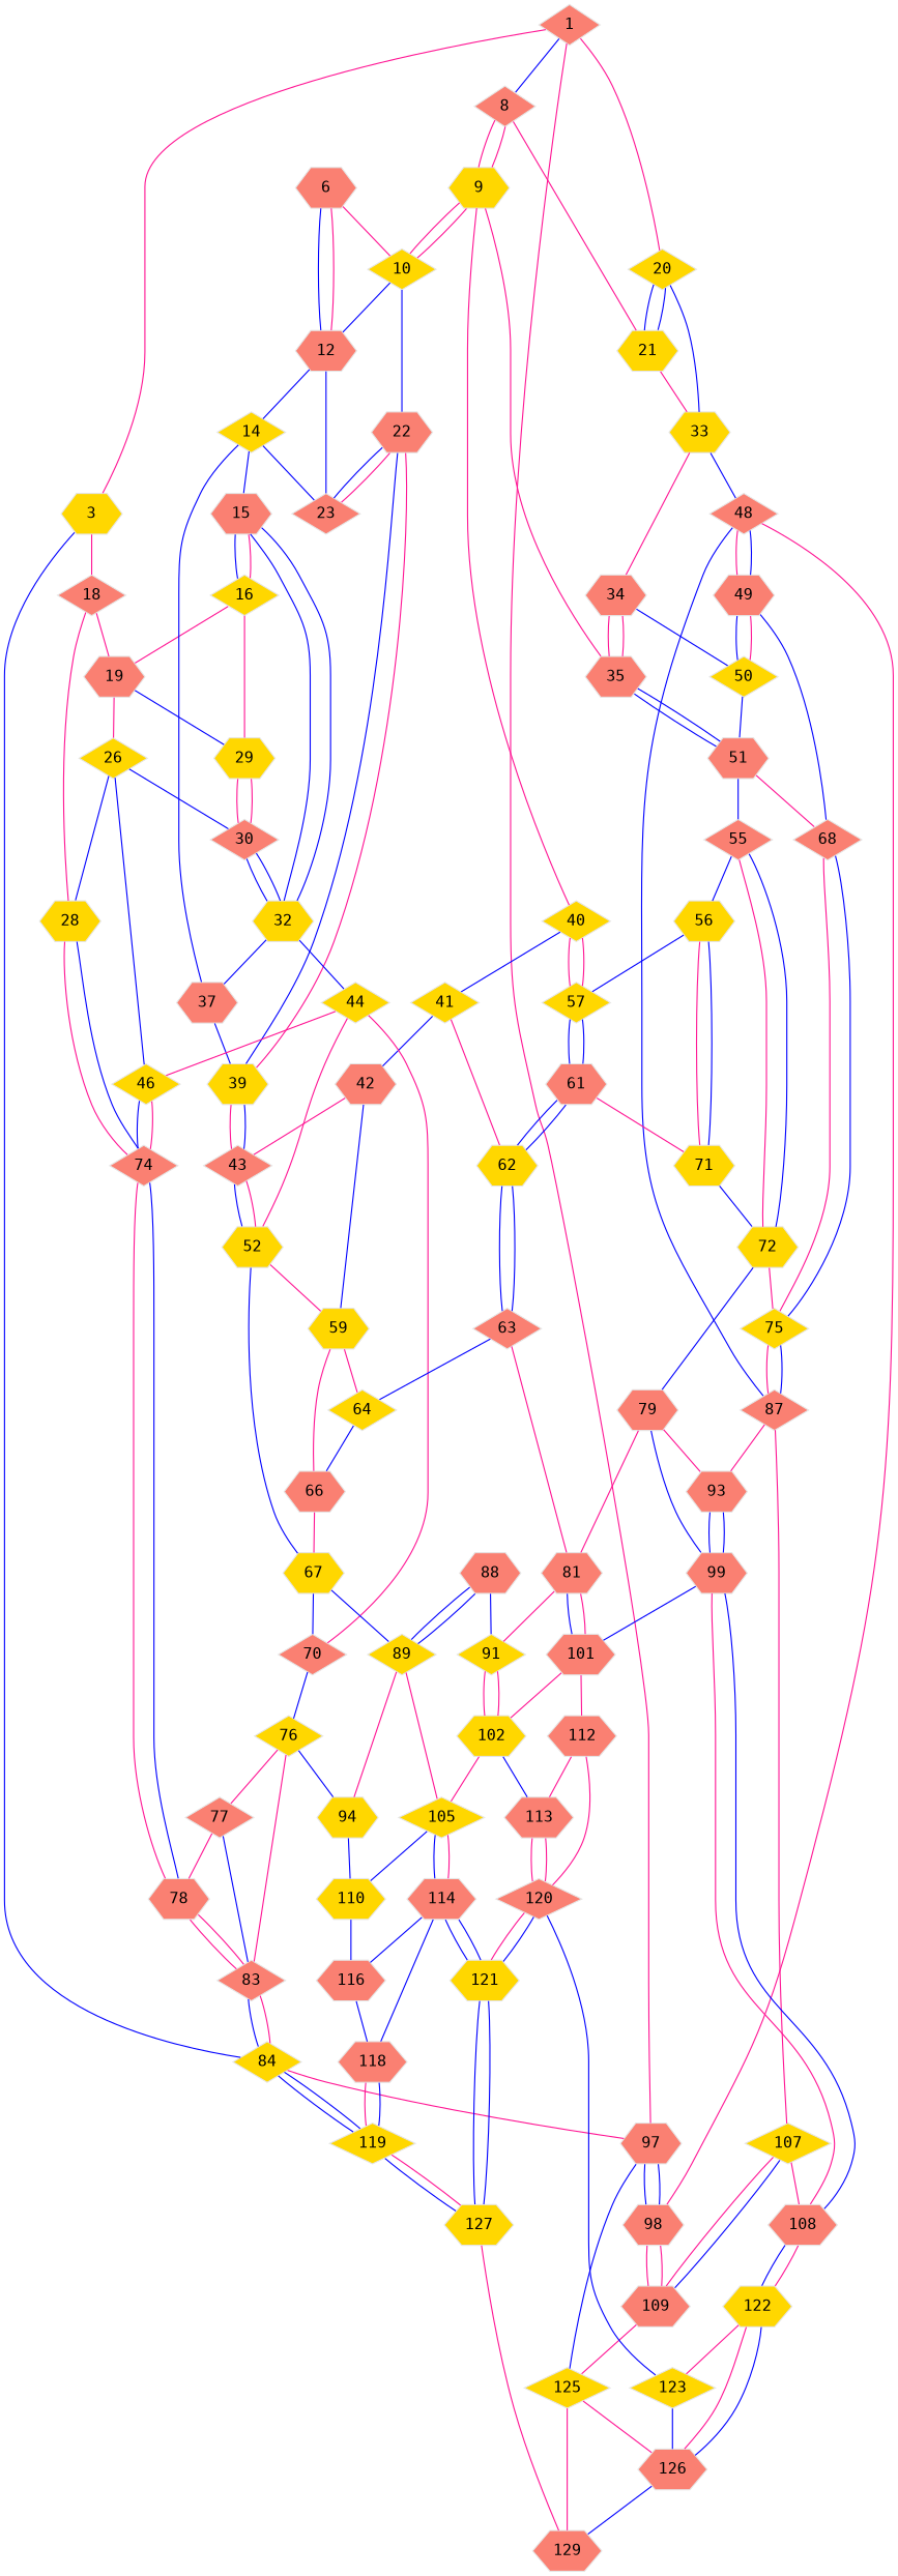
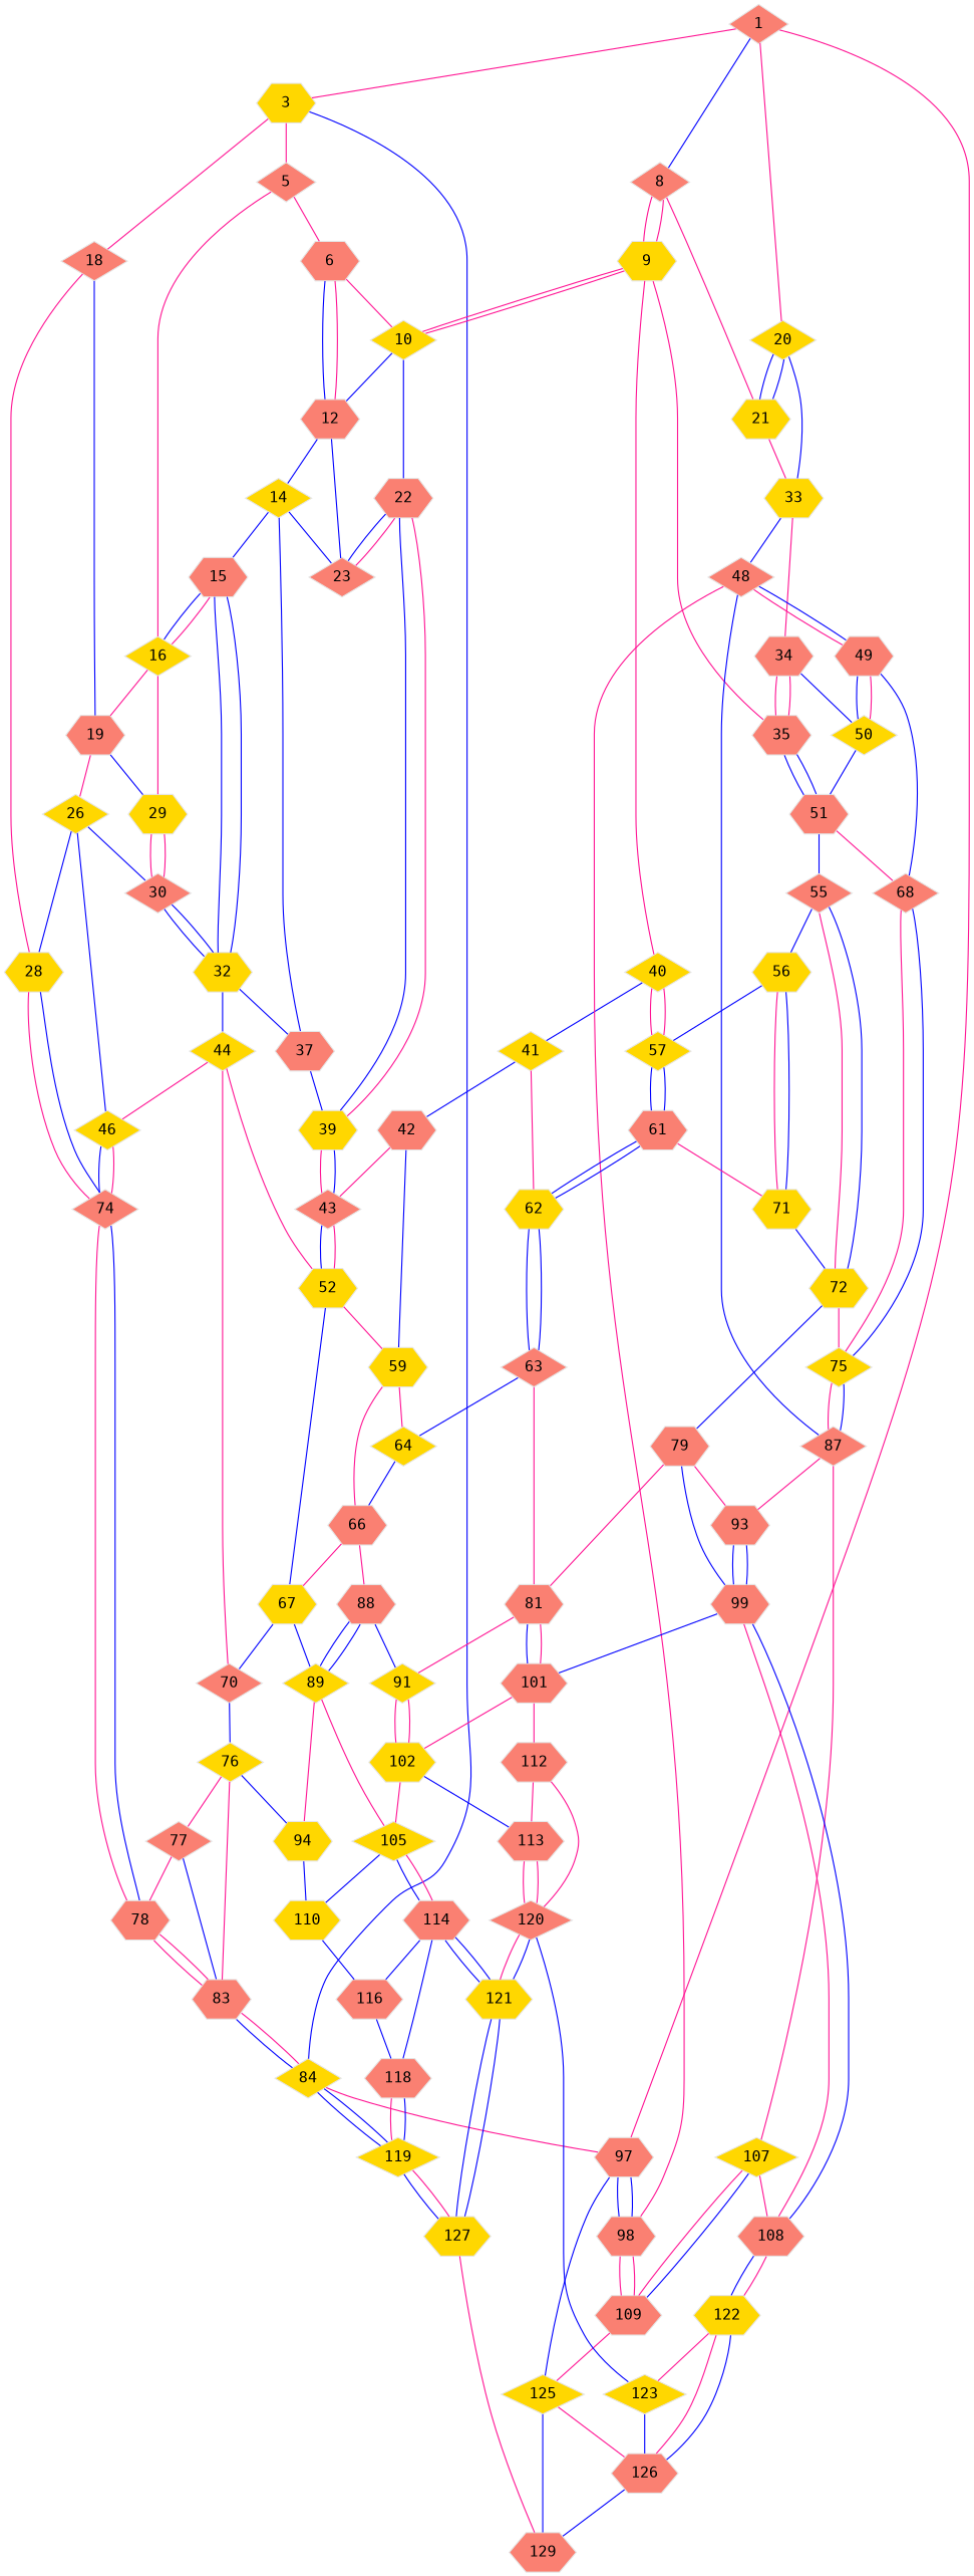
  graph {
    fontname="DejaVu Sans Mono"
    node [color=gray90 fillcolor=salmon fontname="DejaVu Sans Mono" shape=hexagon style=filled]
    edge [color=blue fontname="DejaVu Sans Mono"]
    1 [shape=diamond super="+2"]
    3 [fillcolor=gold super="+4"]
    8 [shape=diamond]
    20 [fillcolor=gold shape=diamond]
    97
+   5 [shape=diamond]
    18 [shape=diamond super="+24"]
    84 [fillcolor=gold shape=diamond]
    9 [fillcolor=gold super="+36"]
    21 [fillcolor=gold]
    33 [fillcolor=gold super="+47"]
    98
    125 [fillcolor=gold shape=diamond super="+130"]
    6 [super="+7"]
    16 [fillcolor=gold shape=diamond super="+17"]
    19 [super="+25"]
    28 [fillcolor=gold]
    119 [fillcolor=gold shape=diamond]
    10 [fillcolor=gold shape=diamond super="+11"]
    12 [super="+13"]
    29 [fillcolor=gold]
    22
    14 [fillcolor=gold shape=diamond super="+31"]
    23 [shape=diamond]
    35
    40 [fillcolor=gold shape=diamond]
    51 [super="+54"]
    41 [fillcolor=gold shape=diamond super="+60"]
    57 [fillcolor=gold shape=diamond]
    39 [fillcolor=gold]
    15
    37
    32 [fillcolor=gold super="+38"]
    44 [fillcolor=gold shape=diamond super="+45"]
    26 [fillcolor=gold shape=diamond super="+27"]
    30 [shape=diamond]
    74 [shape=diamond]
    46 [fillcolor=gold shape=diamond]
    34
    48 [shape=diamond super="+86"]
    43 [shape=diamond]
    78
    52 [fillcolor=gold super="+53"]
    70 [shape=diamond]
    50 [fillcolor=gold shape=diamond]
    49
    87 [shape=diamond super="+92"]
    68 [shape=diamond]
    55 [shape=diamond]
    42 [super="+58"]
    62 [fillcolor=gold]
    61
    59 [fillcolor=gold super="+65"]
    63 [shape=diamond]
    64 [fillcolor=gold shape=diamond]
    66 [super="+85"]
    67 [fillcolor=gold super="+69"]
    76 [fillcolor=gold shape=diamond super="+95"]
    93
    107 [fillcolor=gold shape=diamond]
    109
    75 [fillcolor=gold shape=diamond]
    56 [fillcolor=gold]
    72 [fillcolor=gold super="+73"]
    89 [fillcolor=gold shape=diamond super="+90"]
    71 [fillcolor=gold]
    79 [super="+80"]
    88
    81 [super="+82"]
    91 [fillcolor=gold shape=diamond]
    101 [super="+103"]
    94 [fillcolor=gold]
    105 [fillcolor=gold shape=diamond super="+106"]
    77 [shape=diamond]
-   83 [shape=diamond super="+96"]
+   83 [super="+96"]
    99 [super="+100"]
    110 [fillcolor=gold super="+111"]
    108
    102 [fillcolor=gold super="+104"]
    112
    127 [fillcolor=gold]
    114 [super="+115"]
    113
    116 [super="+117"]
    126 [super="+128"]
    129
    122 [fillcolor=gold]
    120 [shape=diamond super="+124"]
    118
    121 [fillcolor=gold]
    123 [fillcolor=gold shape=diamond]
    1 -- 3 [color=deeppink]
    1 -- 8
    1 -- 20 [color=deeppink]
    1 -- 97 [color=deeppink]
+   3 -- 5 [color=deeppink]
    3 -- 18 [color=deeppink weight=2]
    3 -- 84
    8 -- 9 [color=deeppink]
    8 -- 9 [color=deeppink]
    8 -- 21 [color=deeppink]
    20 -- 21
    20 -- 21
    20 -- 33
    97 -- 98
    97 -- 98
    97 -- 125
-   18 -- 19 [color=deeppink]
+   5 -- 6 [color=deeppink]
+   5 -- 16 [color=deeppink]
+   18 -- 19
    18 -- 28 [color=deeppink]
    84 -- 97 [color=deeppink]
    84 -- 119
    84 -- 119
    9 -- 10 [color=deeppink]
    9 -- 10 [color=deeppink]
    9 -- 35 [color=deeppink]
    9 -- 40 [color=deeppink]
    21 -- 33 [color=deeppink]
    33 -- 34 [color=deeppink]
    33 -- 48
    98 -- 109 [color=deeppink]
    98 -- 109 [color=deeppink]
    125 -- 126 [color=deeppink]
-   125 -- 129 [color=deeppink]
+   125 -- 129
    6 -- 10 [color=deeppink]
    6 -- 12
    6 -- 12 [color=deeppink]
    16 -- 19 [color=deeppink]
    16 -- 29 [color=deeppink]
    19 -- 29
    19 -- 26 [color=deeppink]
    28 -- 74 [color=deeppink]
    28 -- 74
    119 -- 127
    119 -- 127 [color=deeppink]
    10 -- 12
    10 -- 22
    12 -- 14
    12 -- 23
    29 -- 30 [color=deeppink]
    29 -- 30 [color=deeppink]
    22 -- 23
    22 -- 23 [color=deeppink]
    22 -- 39
    22 -- 39 [color=deeppink]
    14 -- 23
    14 -- 15
    14 -- 37
    35 -- 51
    35 -- 51
    40 -- 41
    40 -- 57 [color=deeppink]
    40 -- 57 [color=deeppink]
    51 -- 68 [color=deeppink]
    51 -- 55
    41 -- 42 [weight=2]
    41 -- 62 [color=deeppink]
    57 -- 61
    57 -- 61
    39 -- 43 [color=deeppink]
    39 -- 43
    15 -- 16
    15 -- 16 [color=deeppink]
    15 -- 32
    15 -- 32
    37 -- 39
    32 -- 37
    32 -- 44
    44 -- 46 [color=deeppink]
    44 -- 52 [color=deeppink]
    44 -- 70 [color=deeppink]
    26 -- 28
    26 -- 30
    26 -- 46
    30 -- 32
    30 -- 32
    74 -- 78 [color=deeppink]
    74 -- 78
    46 -- 74
    46 -- 74 [color=deeppink]
    34 -- 35 [color=deeppink]
    34 -- 35 [color=deeppink]
    34 -- 50
    48 -- 98 [color=deeppink]
    48 -- 49 [color=deeppink]
    48 -- 49
    48 -- 87
    43 -- 52
    43 -- 52 [color=deeppink]
    78 -- 83 [color=deeppink]
    78 -- 83 [color=deeppink]
    52 -- 59 [color=deeppink]
    52 -- 67
    70 -- 76
    50 -- 51
    49 -- 50
    49 -- 50 [color=deeppink]
    49 -- 68
    87 -- 93 [color=deeppink]
    87 -- 107 [color=deeppink]
    68 -- 75 [color=deeppink]
    68 -- 75
    55 -- 56
    55 -- 72 [color=deeppink]
    55 -- 72
    42 -- 43 [color=deeppink]
    42 -- 59
    62 -- 63
    62 -- 63
    61 -- 62
    61 -- 62
    61 -- 71 [color=deeppink]
    59 -- 64 [color=deeppink]
    59 -- 66 [color=deeppink]
    63 -- 64
    63 -- 81 [color=deeppink]
    64 -- 66
    66 -- 67 [color=deeppink]
+   66 -- 88 [color=deeppink]
    67 -- 70
    67 -- 89
    76 -- 94
    76 -- 77 [color=deeppink]
    76 -- 83 [color=deeppink]
    93 -- 99
    93 -- 99
    107 -- 109 [color=deeppink]
    107 -- 109
    107 -- 108 [color=deeppink]
    109 -- 125 [color=deeppink]
    75 -- 87 [color=deeppink]
    75 -- 87
    56 -- 57
    56 -- 71 [color=deeppink]
    56 -- 71
    72 -- 75 [color=deeppink]
    72 -- 79
    89 -- 94 [color=deeppink]
    89 -- 105 [color=deeppink]
    71 -- 72
    79 -- 93 [color=deeppink]
    79 -- 81 [color=deeppink]
    79 -- 99
    88 -- 89
    88 -- 89
    88 -- 91
    81 -- 91 [color=deeppink]
    81 -- 101
    81 -- 101 [color=deeppink]
    91 -- 102 [color=deeppink]
    91 -- 102 [color=deeppink]
    101 -- 102 [color=deeppink]
    101 -- 112 [color=deeppink]
    94 -- 110
    105 -- 110
    105 -- 114
    105 -- 114 [color=deeppink]
    77 -- 78 [color=deeppink]
    77 -- 83
    83 -- 84
    83 -- 84 [color=deeppink]
    99 -- 101
    99 -- 108 [color=deeppink]
    99 -- 108
    110 -- 116 [weight=2]
    108 -- 122
    108 -- 122 [color=deeppink]
    102 -- 105 [color=deeppink]
    102 -- 113
    112 -- 113 [color=deeppink]
    112 -- 120 [color=deeppink]
    127 -- 129 [color=deeppink]
    114 -- 116
    114 -- 118
    114 -- 121
    114 -- 121
    113 -- 120 [color=deeppink]
    113 -- 120 [color=deeppink]
    116 -- 118
    126 -- 129
    122 -- 126 [color=deeppink]
    122 -- 126
    122 -- 123 [color=deeppink]
    120 -- 121 [color=deeppink]
    120 -- 121
    120 -- 123
    118 -- 119 [color=deeppink]
    118 -- 119
    121 -- 127
    121 -- 127
    123 -- 126
  }
